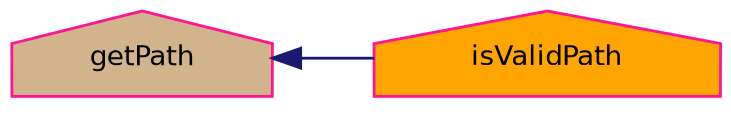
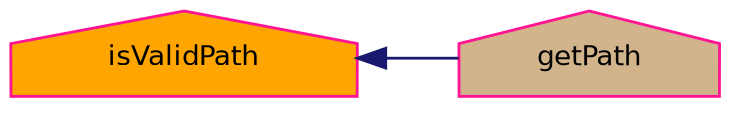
  digraph {
    rankdir=LR
    node [color=deeppink fontname=Helvetica fontsize=10 shape=house style=filled]
    n1 [fillcolor=tan fontcolor=black height=0.2 label=getPath width=0.4]
    n2 [fillcolor=orange height=0.2 label=isValidPath width=0.4]
-   n1 -> n2 [color=midnightblue dir=back fontname=Helvetica fontsize=10 labelfontname=Helvetica labelfontsize=10 style=solid]
+   n2 -> n1 [color=midnightblue dir=back fontname=Helvetica fontsize=10 labelfontname=Helvetica labelfontsize=10 style=solid]
  }
